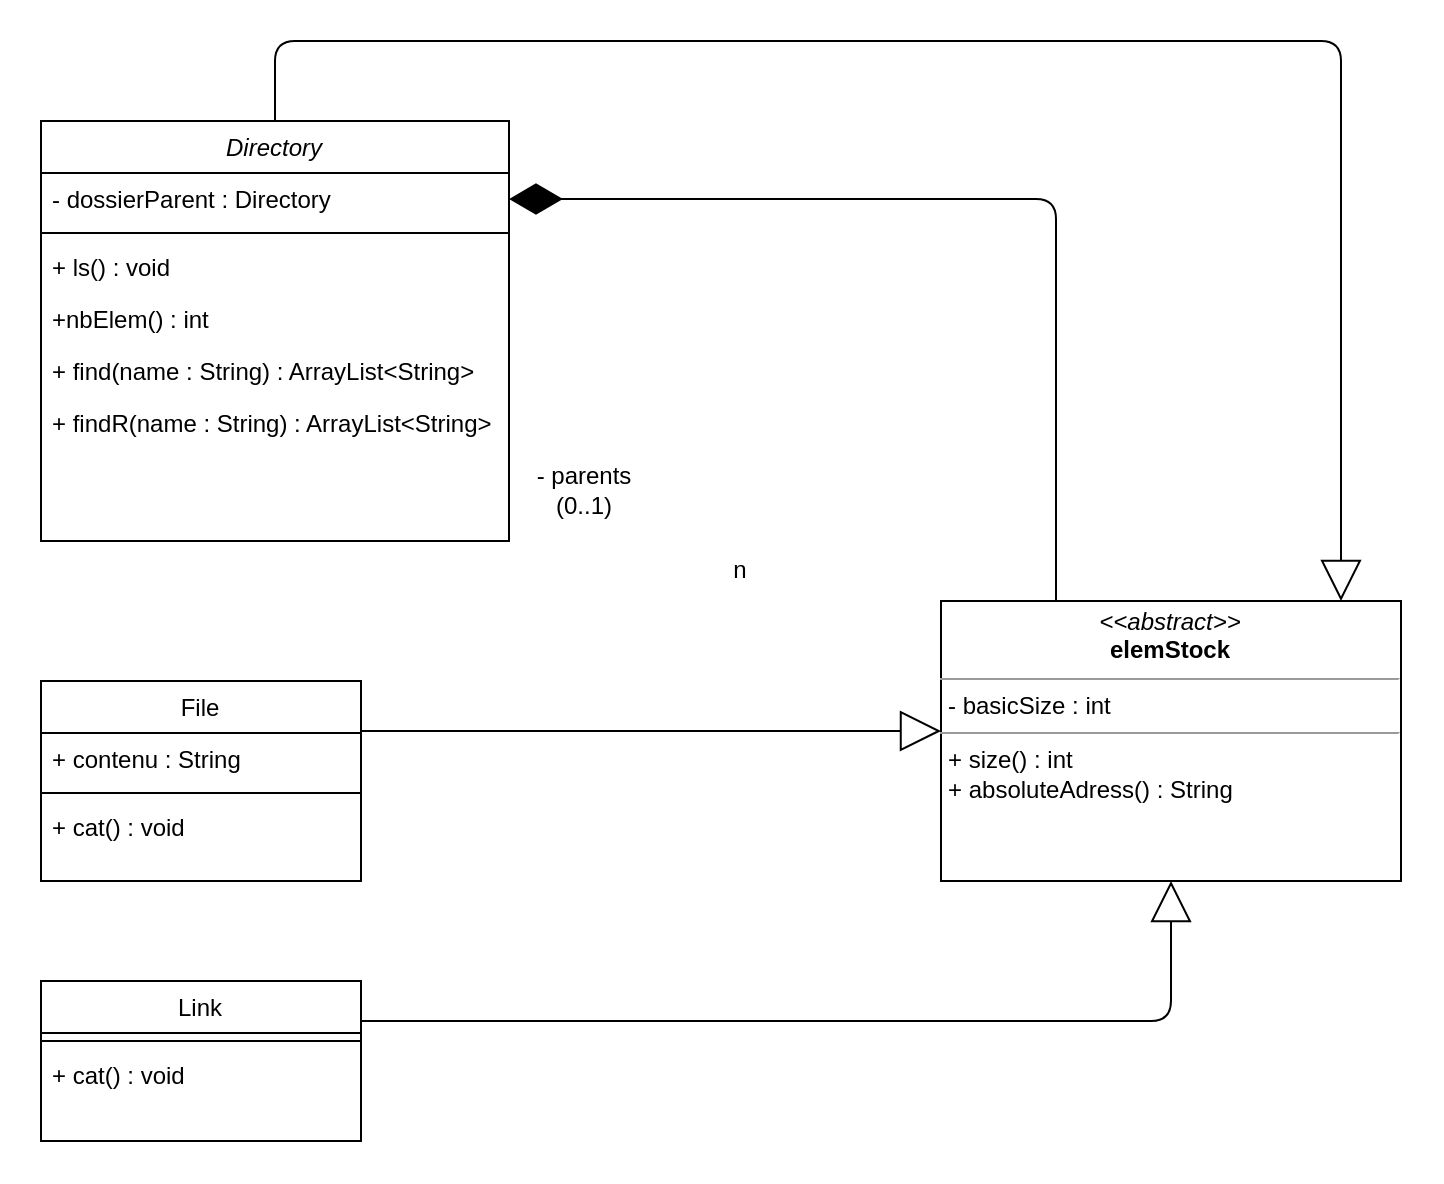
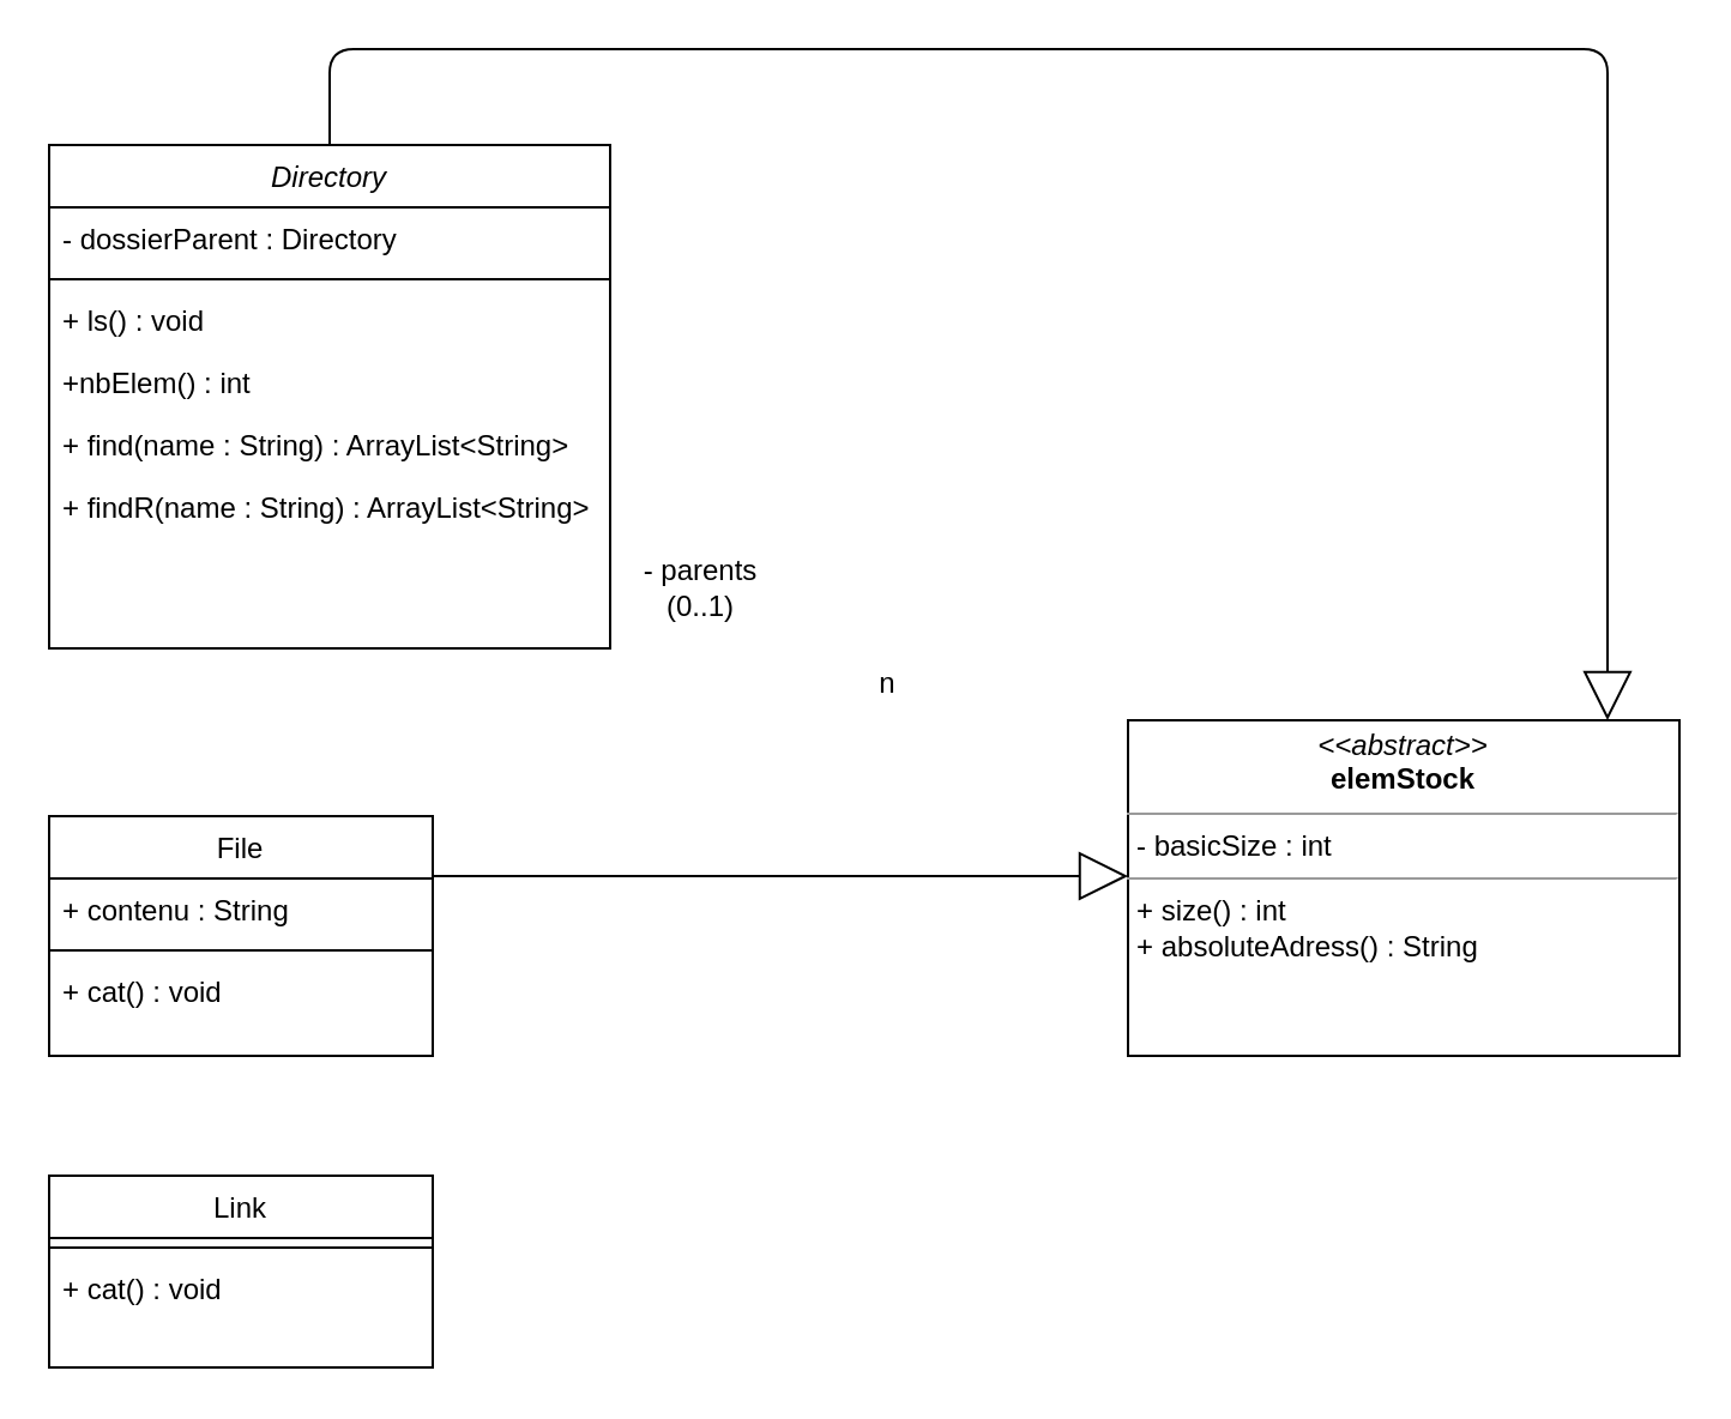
  <mxCell id="0" />
  <mxCell id="1" parent="0" />
- <mxCell id="2" style="edgeStyle=orthogonalEdgeStyle;rounded=1;orthogonalLoop=1;jettySize=auto;html=1;exitX=0.25;exitY=0;exitDx=0;exitDy=0;entryX=1;entryY=0.5;entryDx=0;entryDy=0;endArrow=diamondThin;endFill=1;endSize=24;strokeWidth=1;" edge="1" parent="1" source="3" target="5"><mxGeometry relative="1" as="geometry" /></mxCell>
  <mxCell id="3" value="&lt;p style=&quot;margin: 0px ; margin-top: 4px ; text-align: center&quot;&gt;&lt;i&gt;&amp;lt;&amp;lt;abstract&amp;gt;&amp;gt;&lt;/i&gt;&lt;br&gt;&lt;b&gt;elemStock&lt;/b&gt;&lt;/p&gt;&lt;hr size=&quot;1&quot;&gt;&lt;p style=&quot;margin: 0px ; margin-left: 4px&quot;&gt;- basicSize : int&lt;/p&gt;&lt;hr size=&quot;1&quot;&gt;&lt;p style=&quot;margin: 0px ; margin-left: 4px&quot;&gt;+ size() : int&lt;br&gt;+ absoluteAdress() : String&lt;/p&gt;" style="verticalAlign=top;align=left;overflow=fill;fontSize=12;fontFamily=Helvetica;html=1;" vertex="1" parent="1"><mxGeometry x="470" y="300" width="230" height="140" as="geometry" /></mxCell>
  <mxCell id="4" value="Directory" style="swimlane;fontStyle=2;align=center;verticalAlign=top;childLayout=stackLayout;horizontal=1;startSize=26;horizontalStack=0;resizeParent=1;resizeLast=0;collapsible=1;marginBottom=0;rounded=0;shadow=0;strokeWidth=1;" parent="1" vertex="1"><mxGeometry x="20" y="60" width="234" height="210" as="geometry"><mxRectangle x="230" y="140" width="160" height="26" as="alternateBounds" /></mxGeometry></mxCell>
  <mxCell id="5" value="- dossierParent : Directory" style="text;align=left;verticalAlign=top;spacingLeft=4;spacingRight=4;overflow=hidden;rotatable=0;points=[[0,0.5],[1,0.5]];portConstraint=eastwest;rounded=0;shadow=0;html=0;" parent="4" vertex="1"><mxGeometry y="26" width="234" height="26" as="geometry" /></mxCell>
  <mxCell id="6" value="" style="line;html=1;strokeWidth=1;align=left;verticalAlign=middle;spacingTop=-1;spacingLeft=3;spacingRight=3;rotatable=0;labelPosition=right;points=[];portConstraint=eastwest;" parent="4" vertex="1"><mxGeometry y="52" width="234" height="8" as="geometry" /></mxCell>
  <mxCell id="7" value="+ ls() : void" style="text;strokeColor=none;fillColor=none;align=left;verticalAlign=top;spacingLeft=4;spacingRight=4;overflow=hidden;rotatable=0;points=[[0,0.5],[1,0.5]];portConstraint=eastwest;" vertex="1" parent="4"><mxGeometry y="60" width="234" height="26" as="geometry" /></mxCell>
  <mxCell id="8" value="+nbElem() : int" style="text;strokeColor=none;fillColor=none;align=left;verticalAlign=top;spacingLeft=4;spacingRight=4;overflow=hidden;rotatable=0;points=[[0,0.5],[1,0.5]];portConstraint=eastwest;" vertex="1" parent="4"><mxGeometry y="86" width="234" height="26" as="geometry" /></mxCell>
  <mxCell id="9" value="+ find(name : String) : ArrayList&lt;String&gt;" style="text;strokeColor=none;fillColor=none;align=left;verticalAlign=top;spacingLeft=4;spacingRight=4;overflow=hidden;rotatable=0;points=[[0,0.5],[1,0.5]];portConstraint=eastwest;" vertex="1" parent="4"><mxGeometry y="112" width="234" height="26" as="geometry" /></mxCell>
  <mxCell id="10" value="+ findR(name : String) : ArrayList&lt;String&gt;" style="text;strokeColor=none;fillColor=none;align=left;verticalAlign=top;spacingLeft=4;spacingRight=4;overflow=hidden;rotatable=0;points=[[0,0.5],[1,0.5]];portConstraint=eastwest;" vertex="1" parent="4"><mxGeometry y="138" width="234" height="26" as="geometry" /></mxCell>
  <mxCell id="11" style="edgeStyle=orthogonalEdgeStyle;rounded=1;orthogonalLoop=1;jettySize=auto;html=1;exitX=1;exitY=0.25;exitDx=0;exitDy=0;endArrow=block;endFill=0;endSize=18;strokeWidth=1;" edge="1" parent="1" source="12" target="3"><mxGeometry relative="1" as="geometry"><Array as="points"><mxPoint x="400" y="365" /><mxPoint x="400" y="365" /></Array></mxGeometry></mxCell>
  <mxCell id="12" value="File" style="swimlane;fontStyle=0;align=center;verticalAlign=top;childLayout=stackLayout;horizontal=1;startSize=26;horizontalStack=0;resizeParent=1;resizeLast=0;collapsible=1;marginBottom=0;rounded=0;shadow=0;strokeWidth=1;" parent="1" vertex="1"><mxGeometry x="20" y="340" width="160" height="100" as="geometry"><mxRectangle x="130" y="380" width="160" height="26" as="alternateBounds" /></mxGeometry></mxCell>
  <mxCell id="13" value="+ contenu : String" style="text;strokeColor=none;fillColor=none;align=left;verticalAlign=top;spacingLeft=4;spacingRight=4;overflow=hidden;rotatable=0;points=[[0,0.5],[1,0.5]];portConstraint=eastwest;" vertex="1" parent="12"><mxGeometry y="26" width="160" height="26" as="geometry" /></mxCell>
  <mxCell id="14" value="" style="line;html=1;strokeWidth=1;align=left;verticalAlign=middle;spacingTop=-1;spacingLeft=3;spacingRight=3;rotatable=0;labelPosition=right;points=[];portConstraint=eastwest;" parent="12" vertex="1"><mxGeometry y="52" width="160" height="8" as="geometry" /></mxCell>
  <mxCell id="15" value="+ cat() : void" style="text;strokeColor=none;fillColor=none;align=left;verticalAlign=top;spacingLeft=4;spacingRight=4;overflow=hidden;rotatable=0;points=[[0,0.5],[1,0.5]];portConstraint=eastwest;" vertex="1" parent="12"><mxGeometry y="60" width="160" height="26" as="geometry" /></mxCell>
- <mxCell id="16" style="edgeStyle=orthogonalEdgeStyle;rounded=1;orthogonalLoop=1;jettySize=auto;html=1;exitX=1;exitY=0.25;exitDx=0;exitDy=0;entryX=0.5;entryY=1;entryDx=0;entryDy=0;endArrow=block;endFill=0;endSize=18;strokeWidth=1;" edge="1" parent="1" source="17" target="3"><mxGeometry relative="1" as="geometry"><Array as="points"><mxPoint x="585" y="510" /></Array></mxGeometry></mxCell>
  <mxCell id="17" value="Link" style="swimlane;fontStyle=0;align=center;verticalAlign=top;childLayout=stackLayout;horizontal=1;startSize=26;horizontalStack=0;resizeParent=1;resizeLast=0;collapsible=1;marginBottom=0;rounded=0;shadow=0;strokeWidth=1;" vertex="1" parent="1"><mxGeometry x="20" y="490" width="160" height="80" as="geometry"><mxRectangle x="130" y="380" width="160" height="26" as="alternateBounds" /></mxGeometry></mxCell>
  <mxCell id="18" value="" style="line;html=1;strokeWidth=1;align=left;verticalAlign=middle;spacingTop=-1;spacingLeft=3;spacingRight=3;rotatable=0;labelPosition=right;points=[];portConstraint=eastwest;" vertex="1" parent="17"><mxGeometry y="26" width="160" height="8" as="geometry" /></mxCell>
  <mxCell id="19" value="+ cat() : void" style="text;strokeColor=none;fillColor=none;align=left;verticalAlign=top;spacingLeft=4;spacingRight=4;overflow=hidden;rotatable=0;points=[[0,0.5],[1,0.5]];portConstraint=eastwest;" vertex="1" parent="17"><mxGeometry y="34" width="160" height="26" as="geometry" /></mxCell>
  <mxCell id="20" style="edgeStyle=orthogonalEdgeStyle;rounded=1;orthogonalLoop=1;jettySize=auto;html=1;exitX=0.5;exitY=0;exitDx=0;exitDy=0;endArrow=block;endFill=0;endSize=18;strokeWidth=1;" edge="1" parent="1" source="4"><mxGeometry relative="1" as="geometry"><mxPoint x="670" y="300" as="targetPoint" /><Array as="points"><mxPoint x="137" y="20" /><mxPoint x="670" y="20" /><mxPoint x="670" y="300" /></Array></mxGeometry></mxCell>
  <mxCell id="21" value="- parents (0..1)" style="text;html=1;strokeColor=none;fillColor=none;align=center;verticalAlign=middle;whiteSpace=wrap;rounded=0;" vertex="1" parent="1"><mxGeometry x="254" y="230" width="76" height="30" as="geometry" /></mxCell>
  <mxCell id="22" value="n" style="text;html=1;strokeColor=none;fillColor=none;align=center;verticalAlign=middle;whiteSpace=wrap;rounded=0;" vertex="1" parent="1"><mxGeometry x="355" y="270" width="30" height="30" as="geometry" /></mxCell>
